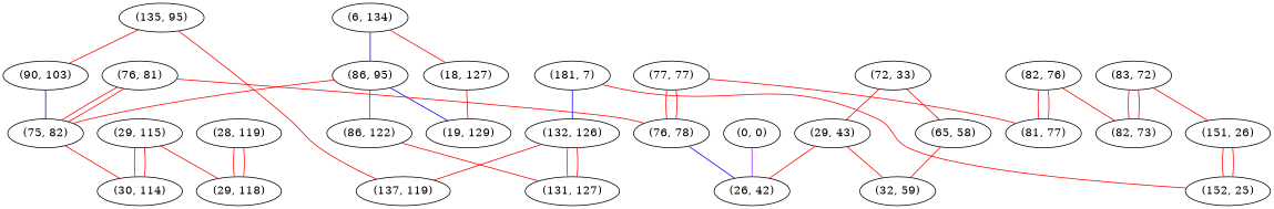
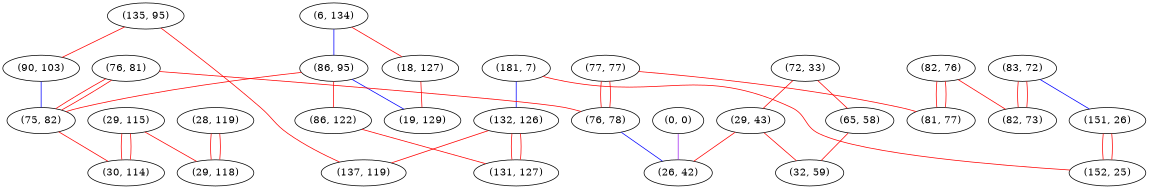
  graph {
    edge [color=red weight=1]
    "(83, 72)"
    "(151, 26)"
    "(82, 73)"
    "(152, 25)"
    "(77, 77)"
    "(76, 78)"
    "(81, 77)"
    "(26, 42)"
    "(6, 134)"
    "(86, 95)"
    "(18, 127)"
    "(75, 82)"
    "(86, 122)"
    "(19, 129)"
    "(72, 33)"
    "(65, 58)"
    "(29, 43)"
    "(32, 59)"
    "(135, 95)"
    "(90, 103)"
    "(137, 119)"
    "(30, 114)"
    "(181, 7)"
    "(132, 126)"
    "(131, 127)"
    "(82, 76)"
    "(29, 115)"
    "(29, 118)"
    "(76, 81)"
    "(0, 0)"
    "(28, 119)"
-   "(83, 72)" -- "(151, 26)"
+   "(83, 72)" -- "(151, 26)" [color=blue]
    "(83, 72)" -- "(82, 73)"
    "(83, 72)" -- "(82, 73)"
    "(151, 26)" -- "(152, 25)"
    "(151, 26)" -- "(152, 25)"
    "(77, 77)" -- "(76, 78)"
    "(77, 77)" -- "(76, 78)"
    "(77, 77)" -- "(81, 77)"
    "(76, 78)" -- "(26, 42)" [color=blue weight=3]
    "(6, 134)" -- "(86, 95)" [color=blue weight=3]
    "(6, 134)" -- "(18, 127)"
    "(86, 95)" -- "(75, 82)" [weight=3]
    "(86, 95)" -- "(86, 122)"
    "(86, 95)" -- "(19, 129)" [color=blue weight=3]
    "(18, 127)" -- "(19, 129)"
    "(75, 82)" -- "(30, 114)"
    "(86, 122)" -- "(131, 127)"
    "(72, 33)" -- "(65, 58)"
    "(72, 33)" -- "(29, 43)"
    "(65, 58)" -- "(32, 59)"
    "(29, 43)" -- "(26, 42)"
    "(29, 43)" -- "(32, 59)"
    "(135, 95)" -- "(90, 103)"
    "(135, 95)" -- "(137, 119)"
    "(90, 103)" -- "(75, 82)" [color=blue weight=3]
    "(181, 7)" -- "(152, 25)"
    "(181, 7)" -- "(132, 126)" [color=blue weight=3]
    "(132, 126)" -- "(137, 119)"
    "(132, 126)" -- "(131, 127)"
    "(132, 126)" -- "(131, 127)"
    "(82, 76)" -- "(82, 73)"
    "(82, 76)" -- "(81, 77)"
    "(82, 76)" -- "(81, 77)"
    "(29, 115)" -- "(30, 114)"
    "(29, 115)" -- "(30, 114)"
    "(29, 115)" -- "(29, 118)"
    "(76, 81)" -- "(76, 78)"
    "(76, 81)" -- "(75, 82)"
    "(76, 81)" -- "(75, 82)"
    "(0, 0)" -- "(26, 42)" [color=purple weight=4]
    "(28, 119)" -- "(29, 118)"
    "(28, 119)" -- "(29, 118)"
  }
